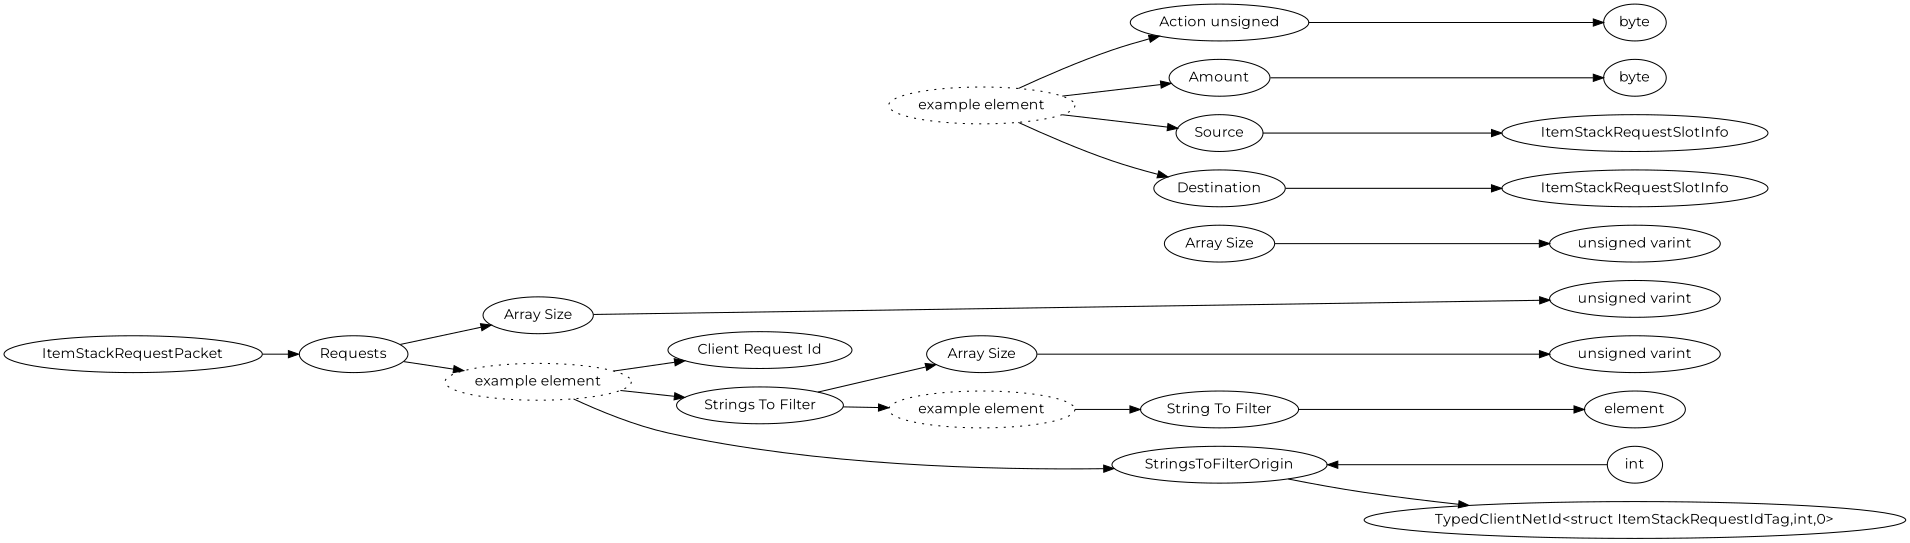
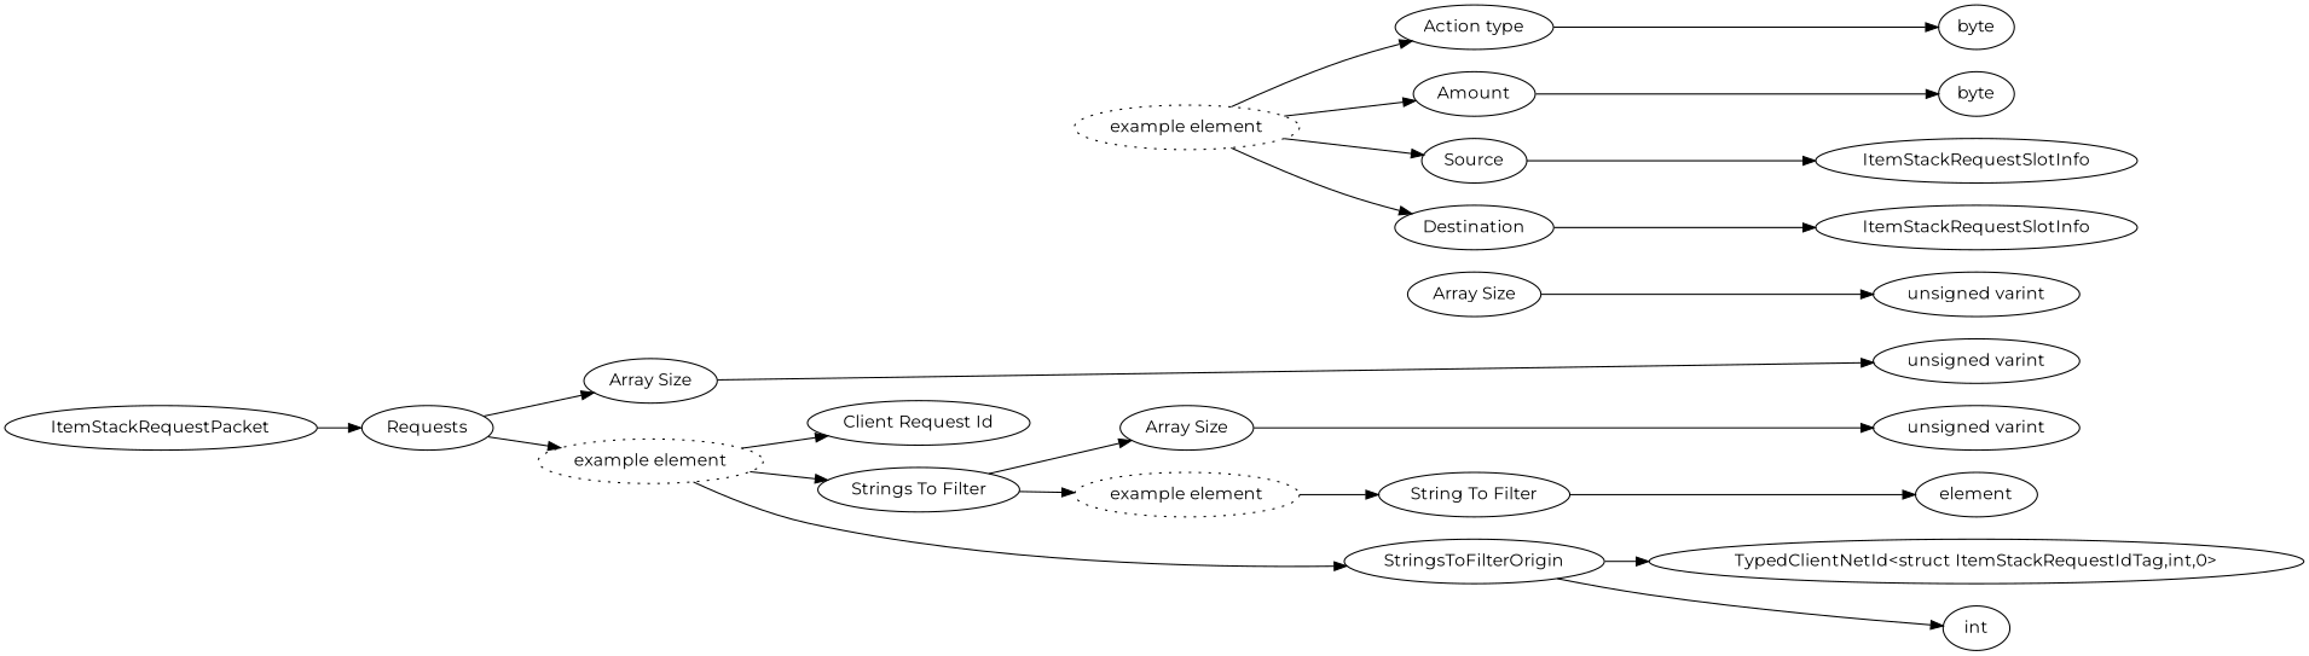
  digraph {
    fontname=Montserrat
    rankdir=LR
    node [fontname=Montserrat]
    edge [fontname=Montserrat]
    n1 [label="unsigned varint"]
    n2 [label="TypedClientNetId<struct ItemStackRequestIdTag,int,0>"]
    n3 [label="unsigned varint"]
    n4 [label=byte]
    n5 [label=byte]
    n6 [label=ItemStackRequestSlotInfo]
    n7 [label=ItemStackRequestSlotInfo]
    n8 [label="unsigned varint"]
    n9 [label=element]
    n10 [label=int]
    n11 [label=ItemStackRequestPacket]
    n12 [label=Requests]
    n13 [label="Array Size"]
    n14 [label="example element" style=dotted]
    n15 [label="Client Request Id"]
    n16 [label="Strings To Filter"]
    n17 [label=StringsToFilterOrigin]
    n18 [label="Array Size"]
    n19 [label="example element" style=dotted]
    n20 [label="Array Size"]
    n21 [label="example element" style=dotted]
-   n22 [label="Action unsigned"]
+   n22 [label="Action type"]
    n23 [label=Amount]
    n24 [label=Source]
    n25 [label=Destination]
    n26 [label="String To Filter"]
    subgraph sub_1 {
      rank=max
      n1
      n2
      n3
      n4
      n5
      n6
      n7
      n8
      n9
      n10
    }
    n11 -> n12
    n12 -> n13
    n12 -> n14
    n13 -> n1
    n14 -> n15
    n14 -> n16
    n14 -> n17
    n16 -> n18
    n16 -> n19
    n17 -> n2
-   n10 -> n17
+   n17 -> n10
    n18 -> n8
    n19 -> n26
    n20 -> n3
    n21 -> n22
    n21 -> n23
    n21 -> n24
    n21 -> n25
    n22 -> n4
    n23 -> n5
    n24 -> n6
    n25 -> n7
    n26 -> n9
  }
